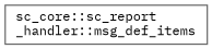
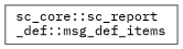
  digraph {
    rankdir=TB
    fontname="IBM Plex Mono"
-   n1 [color=grey40 fillcolor=white fontname="IBM Plex Mono" fontsize=10 height=0.2 label="sc_core::sc_report\l_handler::msg_def_items" shape=box style=filled width=0.4]
+   n1 [color=grey40 fillcolor=white fontname="IBM Plex Mono" fontsize=10 height=0.2 label="sc_core::sc_report\l_def::msg_def_items" shape=box style=filled width=0.4]
  }
